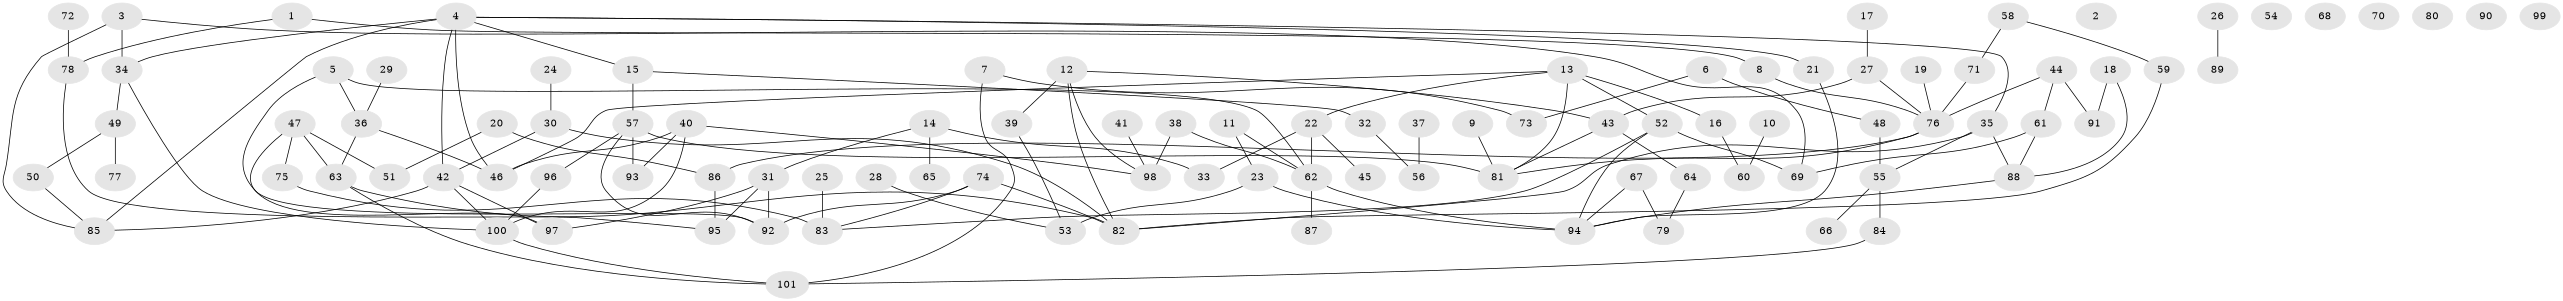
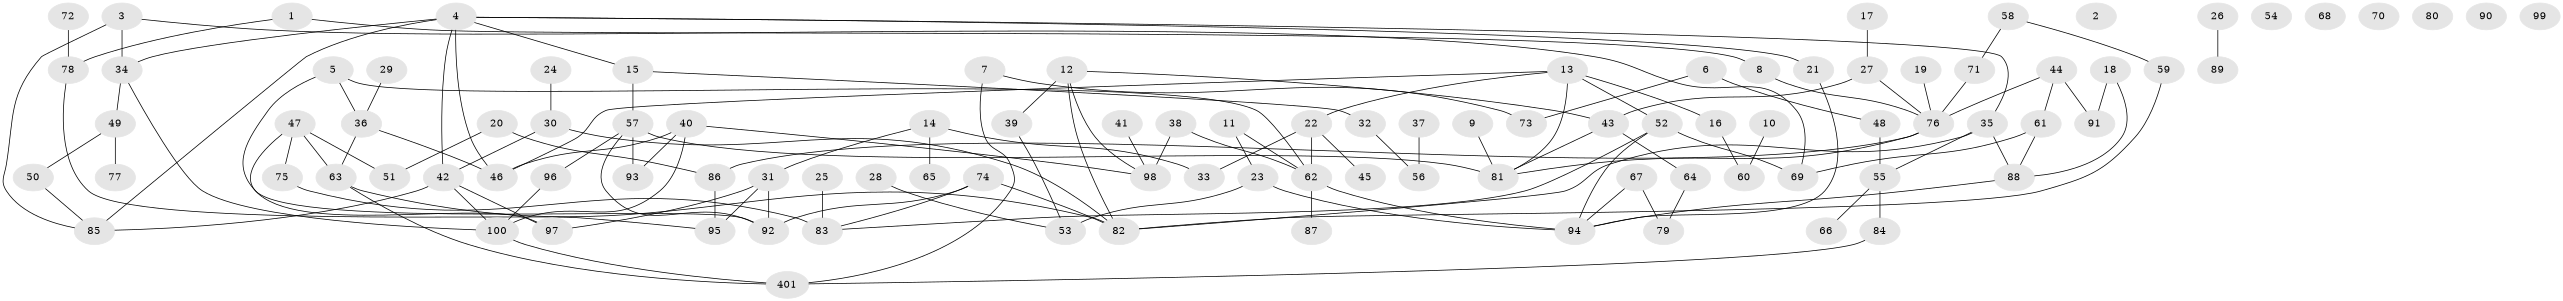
  graph {
    node [color=gray90 style=filled]
    1
    8
    78
    76
    95
    2
    3
    34
    69
    85
    49
    100
    4
    15
    21
    35
    42
    46
    32
    57
    94
    88
    82
    55
    97
    5
    36
    62
    92
    63
    87
    6
    48
    73
    7
-   101
+   101 [label=401]
    81
    86
    9
    10
    60
    11
    23
    53
    12
    39
    43
    98
    64
    13
    16
    22
    52
    33
    45
    83
    14
    31
    65
    56
    93
    96
    17
    27
    18
    91
    19
    20
    51
    24
    30
    25
    26
    89
    28
    29
    50
    77
    66
    84
    37
    38
    40
    41
    79
    44
    61
    47
    75
    54
    58
    59
    71
    67
    68
    70
    72
    74
    80
    90
    99
    1 -- 8
    1 -- 78
    8 -- 76
    78 -- 95
    76 -- 81
    76 -- 86
    3 -- 34
    3 -- 69
    3 -- 85
    34 -- 49
    34 -- 100
    49 -- 50
    49 -- 77
    100 -- 101
    4 -- 34
    4 -- 85
    4 -- 15
    4 -- 21
    4 -- 35
    4 -- 42
    4 -- 46
    15 -- 32
    15 -- 57
    21 -- 94
    35 -- 88
    35 -- 82
    35 -- 55
    42 -- 85
    42 -- 100
    42 -- 97
    32 -- 56
    57 -- 92
    57 -- 81
    57 -- 93
    57 -- 96
    88 -- 94
    55 -- 66
    55 -- 84
    5 -- 36
    5 -- 62
    5 -- 92
    36 -- 46
    36 -- 63
    62 -- 94
    62 -- 87
    63 -- 82
    63 -- 101
    6 -- 48
    6 -- 73
    48 -- 55
    7 -- 73
    7 -- 101
    86 -- 95
    9 -- 81
    10 -- 60
    11 -- 62
    11 -- 23
    23 -- 94
    23 -- 53
    12 -- 82
    12 -- 39
    12 -- 43
    12 -- 98
    39 -- 53
    43 -- 81
    43 -- 64
    64 -- 79
    13 -- 46
    13 -- 81
    13 -- 16
    13 -- 22
    13 -- 52
    16 -- 60
    22 -- 62
    22 -- 33
    22 -- 45
    52 -- 69
    52 -- 94
    52 -- 83
    14 -- 33
    14 -- 31
    14 -- 65
    31 -- 95
    31 -- 97
    31 -- 92
    96 -- 100
    17 -- 27
    27 -- 76
    27 -- 43
    18 -- 88
    18 -- 91
    19 -- 76
    20 -- 86
    20 -- 51
    24 -- 30
    30 -- 42
    30 -- 82
    25 -- 83
    26 -- 89
    28 -- 53
    29 -- 36
    50 -- 85
    84 -- 101
    37 -- 56
    38 -- 62
    38 -- 98
    40 -- 100
    40 -- 46
    40 -- 98
    40 -- 93
    41 -- 98
    44 -- 76
    44 -- 91
    44 -- 61
    61 -- 69
    61 -- 88
    47 -- 97
    47 -- 63
    47 -- 51
    47 -- 75
    75 -- 83
    58 -- 59
    58 -- 71
    59 -- 82
    71 -- 76
    67 -- 94
    67 -- 79
    72 -- 78
    74 -- 82
    74 -- 92
    74 -- 83
  }
